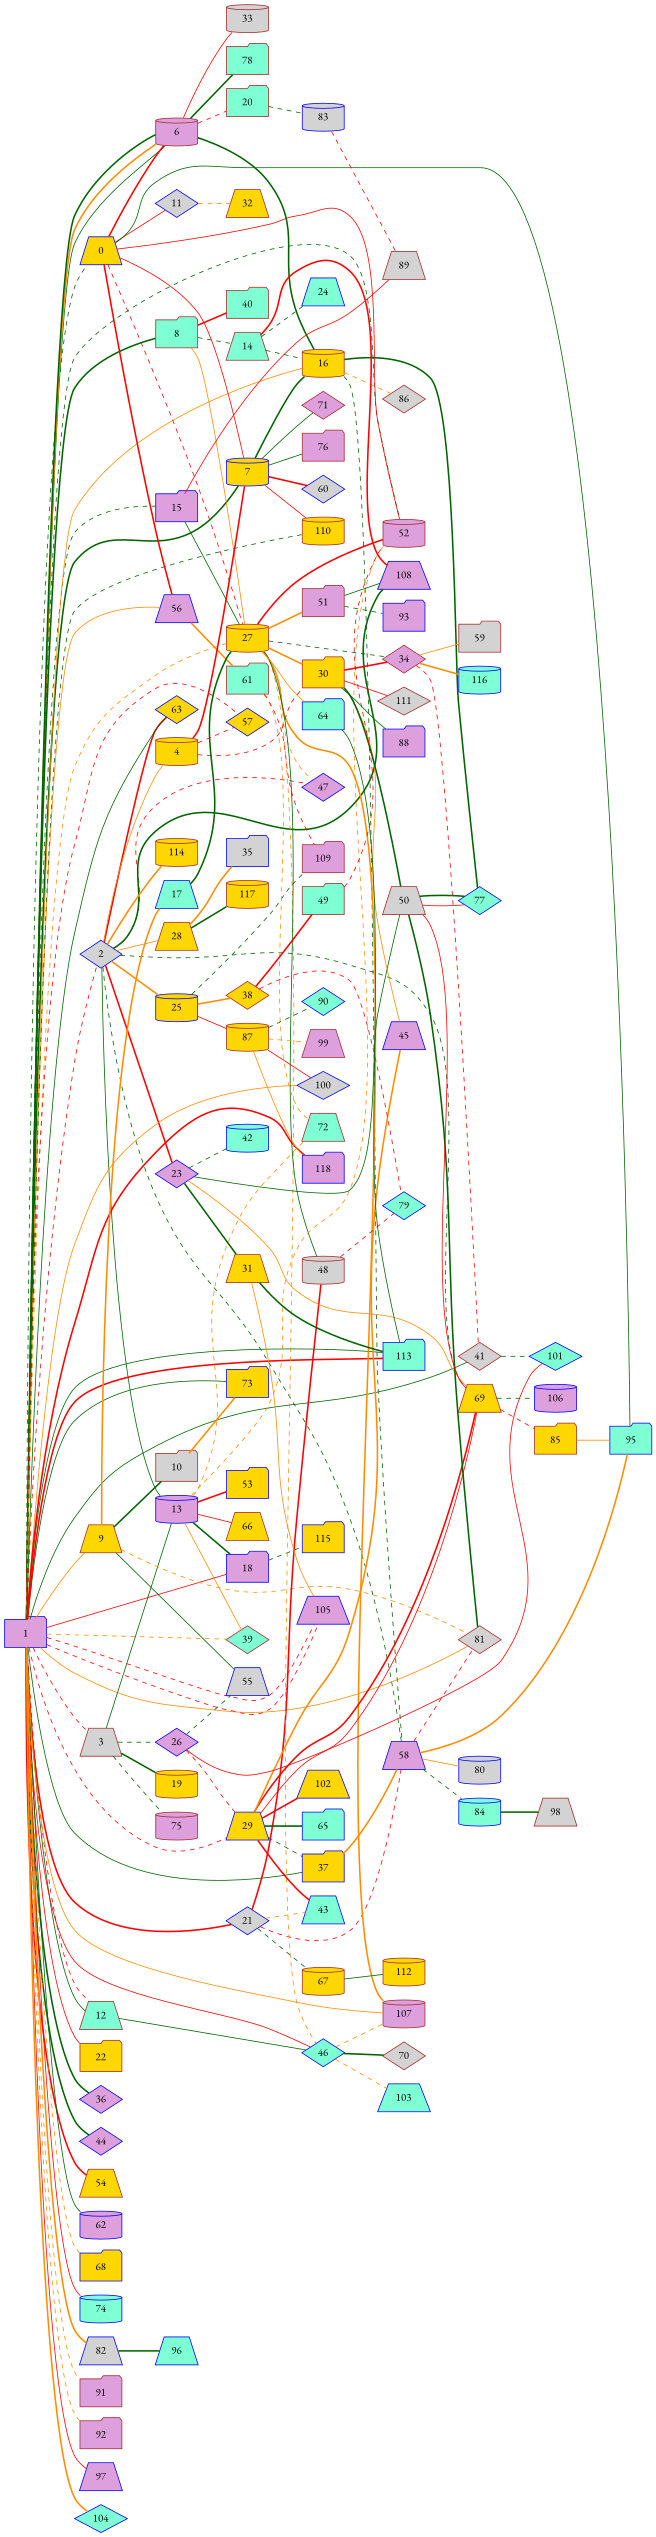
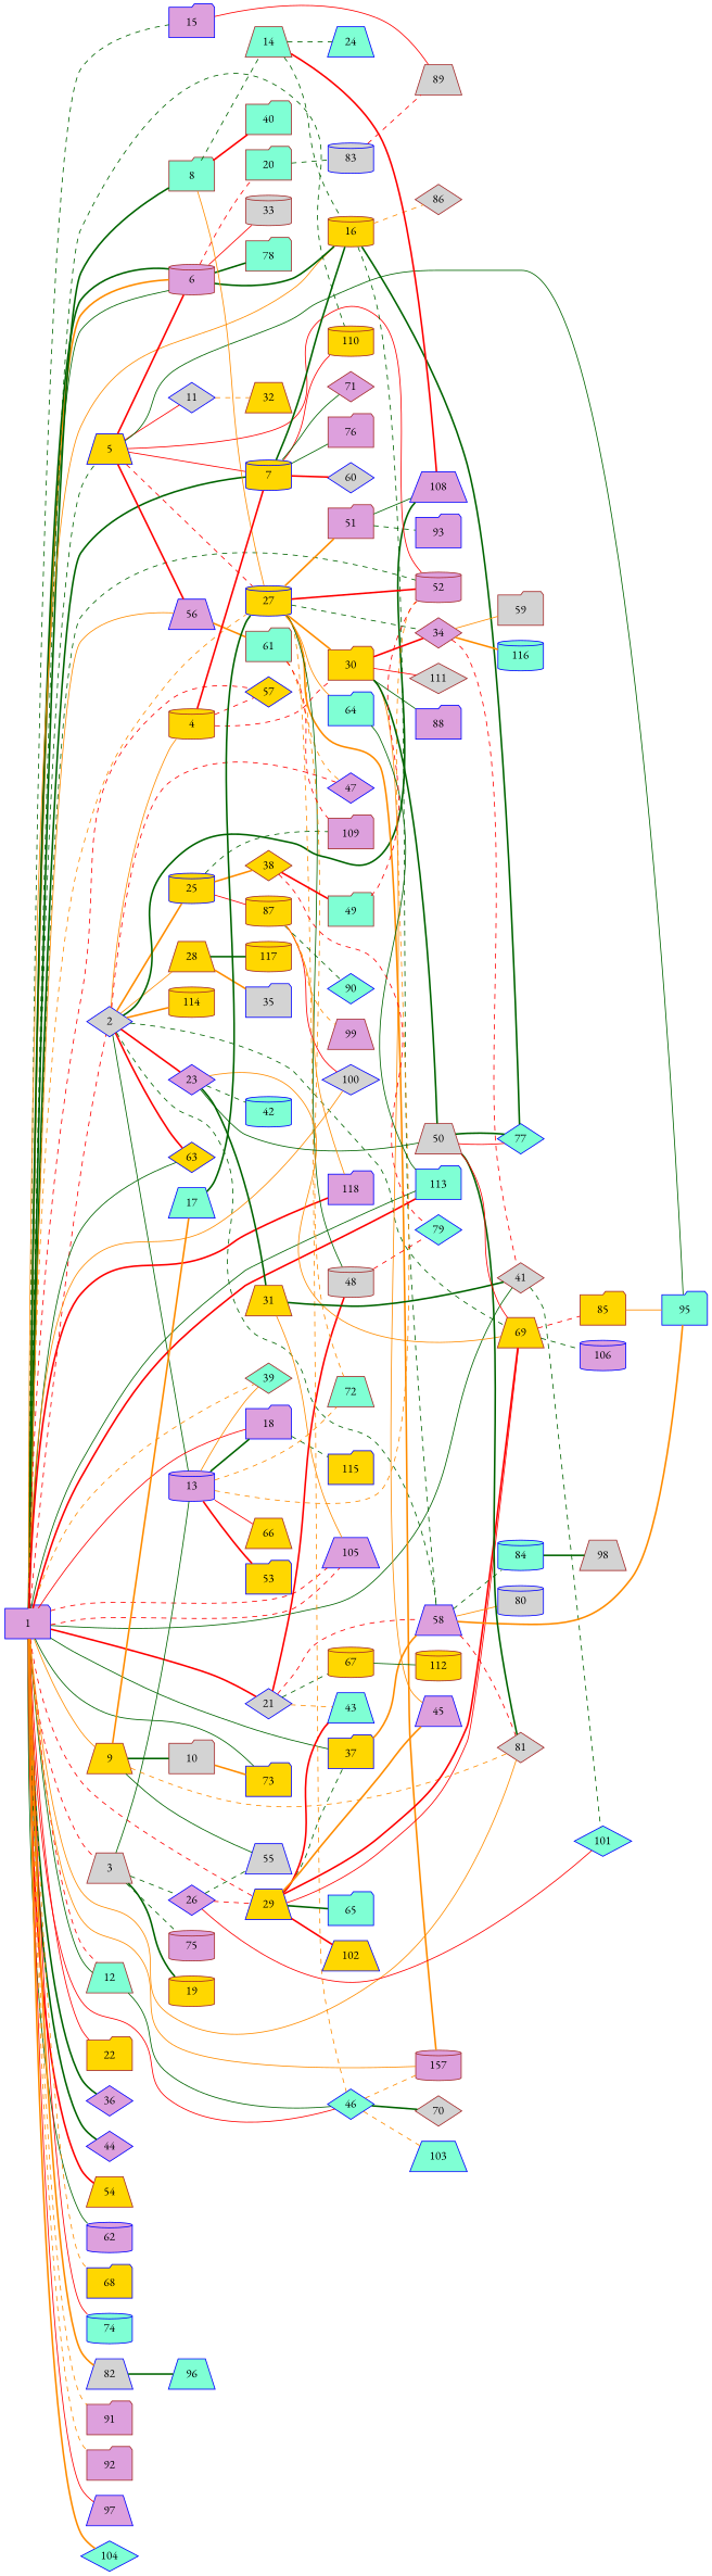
  graph {
    fontname="EB Garamond"
    rankdir=LR
    node [color=blue fillcolor=gold fontname="EB Garamond" shape=folder style=filled]
    edge [color=darkgreen fontname="EB Garamond" style=dashed]
    2 [fillcolor=lightgrey shape=diamond]
    1 [fillcolor=plum]
    3 [color=brown fillcolor=lightgrey shape=trapezium]
-   5 [shape=trapezium label=0]
+   5 [shape=trapezium]
    6 [color=brown fillcolor=plum shape=cylinder]
    7 [shape=cylinder]
    8 [color=brown fillcolor=aquamarine]
    9 [color=brown shape=trapezium]
    12 [color=brown fillcolor=aquamarine shape=trapezium]
    15 [fillcolor=plum]
    16 [color=brown shape=cylinder]
    18 [fillcolor=plum]
    21 [fillcolor=lightgrey shape=diamond]
    22 [color=brown]
-   27 [color=brown shape=cylinder]
+   27 [shape=cylinder]
    29 [shape=trapezium]
    36 [fillcolor=plum shape=diamond]
    37
    39 [color=brown fillcolor=aquamarine shape=diamond]
    41 [color=brown fillcolor=lightgrey shape=diamond]
    44 [fillcolor=plum shape=diamond]
    46 [fillcolor=aquamarine shape=diamond]
    52 [color=brown fillcolor=plum shape=cylinder]
    54 [color=brown shape=trapezium]
    56 [fillcolor=plum shape=trapezium]
    57 [shape=diamond]
    62 [fillcolor=plum shape=cylinder]
    63 [shape=diamond]
    68
    73
    74 [fillcolor=aquamarine shape=cylinder]
    81 [color=brown fillcolor=lightgrey shape=diamond]
    82 [fillcolor=lightgrey shape=trapezium]
    91 [color=brown fillcolor=plum]
    92 [color=brown fillcolor=plum]
    97 [fillcolor=plum shape=trapezium]
    100 [fillcolor=lightgrey shape=diamond]
    104 [fillcolor=aquamarine shape=diamond]
    105 [fillcolor=plum shape=trapezium]
-   107 [color=brown fillcolor=plum shape=cylinder]
+   107 [color=brown fillcolor=plum shape=cylinder label=157]
    110 [color=brown shape=cylinder]
    113 [fillcolor=aquamarine]
    118 [fillcolor=plum]
    4 [color=brown shape=cylinder]
    13 [fillcolor=plum shape=cylinder]
    23 [fillcolor=plum shape=diamond]
    25 [shape=cylinder]
    28 [color=brown shape=trapezium]
    47 [fillcolor=plum shape=diamond]
    58 [fillcolor=plum shape=trapezium]
    69 [color=brown shape=trapezium]
    108 [fillcolor=plum shape=trapezium]
    114 [color=brown shape=cylinder]
    19 [color=brown shape=cylinder]
    26 [fillcolor=plum shape=diamond]
    75 [color=brown fillcolor=plum shape=cylinder]
    11 [fillcolor=lightgrey shape=diamond]
    95 [fillcolor=aquamarine]
    20 [color=brown fillcolor=aquamarine]
    33 [color=brown fillcolor=lightgrey shape=cylinder]
    78 [color=brown fillcolor=aquamarine]
    60 [fillcolor=lightgrey shape=diamond]
    71 [color=brown fillcolor=plum shape=diamond]
    76 [color=brown fillcolor=plum]
    14 [color=brown fillcolor=aquamarine shape=trapezium]
    40 [color=brown fillcolor=aquamarine]
    10 [color=brown fillcolor=lightgrey]
    17 [fillcolor=aquamarine shape=trapezium]
    55 [fillcolor=lightgrey shape=trapezium]
    89 [color=brown fillcolor=lightgrey shape=trapezium]
    77 [fillcolor=aquamarine shape=diamond]
    86 [color=brown fillcolor=lightgrey shape=diamond]
    115
    43 [fillcolor=aquamarine shape=trapezium]
    48 [color=brown fillcolor=lightgrey shape=cylinder]
    67 [color=brown shape=cylinder]
    30 [color=brown]
    34 [color=brown fillcolor=plum shape=diamond]
    51 [color=brown fillcolor=plum]
    64 [fillcolor=aquamarine]
    45 [fillcolor=plum shape=trapezium]
    65 [fillcolor=aquamarine]
    102 [shape=trapezium]
    101 [fillcolor=aquamarine shape=diamond]
    70 [color=brown fillcolor=lightgrey shape=diamond]
    103 [fillcolor=aquamarine shape=trapezium]
    61 [color=brown fillcolor=aquamarine]
    96 [fillcolor=aquamarine shape=trapezium]
    53
    66 [color=brown shape=trapezium]
    72 [color=brown fillcolor=aquamarine shape=trapezium]
    31 [color=brown shape=trapezium]
    42 [fillcolor=aquamarine shape=cylinder]
    50 [color=brown fillcolor=lightgrey shape=trapezium]
    38 [color=brown shape=diamond]
    87 [color=brown shape=cylinder]
    109 [color=brown fillcolor=plum]
    35 [fillcolor=lightgrey]
    117 [color=brown shape=cylinder]
    80 [fillcolor=lightgrey shape=cylinder]
    84 [fillcolor=aquamarine shape=cylinder]
    85 [color=brown]
    106 [fillcolor=plum shape=cylinder]
    88 [fillcolor=plum]
    111 [color=brown fillcolor=lightgrey shape=diamond]
    32 [color=brown shape=trapezium]
    83 [fillcolor=lightgrey shape=cylinder]
    24 [fillcolor=aquamarine shape=trapezium]
    79 [fillcolor=aquamarine shape=diamond]
    112 [color=brown shape=cylinder]
    49 [color=brown fillcolor=aquamarine]
    90 [fillcolor=aquamarine shape=diamond]
    99 [color=brown fillcolor=plum shape=trapezium]
    59 [color=brown fillcolor=lightgrey]
    116 [fillcolor=aquamarine shape=cylinder]
    93 [fillcolor=plum]
    98 [color=brown fillcolor=lightgrey shape=trapezium]
    2 -- 63 [color=red style=bold]
    2 -- 4 [color=darkorange style=solid]
    2 -- 13 [style=solid]
    2 -- 23 [color=red style=bold]
    2 -- 25 [color=darkorange style=bold]
    2 -- 28 [color=darkorange style=solid]
    2 -- 47 [color=red]
    2 -- 58
    2 -- 69
    2 -- 108 [style=bold]
    2 -- 114 [color=darkorange style=bold]
    1 -- 2 [color=red]
    1 -- 3 [color=red]
    1 -- 5
    1 -- 6 [style=solid]
    1 -- 6 [color=darkorange style=bold]
    1 -- 6 [style=bold]
    1 -- 7 [style=bold]
    1 -- 8 [style=bold]
    1 -- 9 [color=darkorange style=solid]
    1 -- 12 [style=solid]
    1 -- 12 [color=red]
    1 -- 15
    1 -- 16 [color=darkorange style=solid]
    1 -- 18 [color=red style=solid]
    1 -- 21 [color=red style=bold]
    1 -- 22 [color=red style=solid]
    1 -- 27 [color=darkorange]
    1 -- 29 [color=red]
    1 -- 36 [style=bold]
    1 -- 37 [style=solid]
    1 -- 39 [color=darkorange]
    1 -- 41 [style=solid]
    1 -- 44 [style=bold]
    1 -- 46 [color=red style=solid]
    1 -- 52
    1 -- 54 [color=red style=bold]
    1 -- 56 [color=darkorange style=solid]
    1 -- 57 [color=red]
    1 -- 62 [style=solid]
    1 -- 63 [style=solid]
    1 -- 68 [color=darkorange]
    1 -- 73 [style=solid]
    1 -- 74 [color=red style=solid]
    1 -- 81 [color=darkorange style=solid]
    1 -- 82 [color=darkorange style=bold]
    1 -- 91 [color=darkorange]
    1 -- 92 [color=darkorange]
    1 -- 97 [color=red style=solid]
    1 -- 100 [color=darkorange style=solid]
    1 -- 104 [color=darkorange style=bold]
    1 -- 105 [color=red]
    1 -- 105 [color=red]
    1 -- 107 [color=darkorange style=solid]
    1 -- 110
    1 -- 113 [color=red style=bold]
    1 -- 113 [style=solid]
    1 -- 118 [color=red style=bold]
    3 -- 13 [style=solid]
    3 -- 19 [style=bold]
    3 -- 26
    3 -- 75
    5 -- 6 [color=red style=bold]
    5 -- 7 [color=red style=solid]
    5 -- 27 [color=red]
    5 -- 52 [color=red style=solid]
    5 -- 56 [color=red style=bold]
    5 -- 11 [color=red style=solid]
    5 -- 95 [style=solid]
    6 -- 16 [style=bold]
    6 -- 20 [color=red]
    6 -- 33 [color=red style=solid]
    6 -- 78 [style=bold]
    7 -- 16 [style=bold]
    7 -- 110 [color=red style=solid]
    7 -- 60 [color=red style=bold]
    7 -- 71 [style=solid]
    7 -- 76 [style=solid]
    8 -- 27 [color=darkorange style=solid]
    8 -- 14
    8 -- 40 [color=red style=bold]
    9 -- 81 [color=darkorange]
    9 -- 10 [style=bold]
    9 -- 17 [color=darkorange style=bold]
    9 -- 55 [style=solid]
    12 -- 46 [style=solid]
-   15 -- 27 [style=solid]
    15 -- 89 [color=red style=solid]
    16 -- 58
    16 -- 77 [style=bold]
    16 -- 86 [color=darkorange]
    18 -- 115
    21 -- 58 [color=red]
    21 -- 43 [color=darkorange]
    21 -- 48 [color=red style=bold]
    21 -- 67
    27 -- 46 [color=darkorange]
    27 -- 52 [color=red style=bold]
    27 -- 107 [color=darkorange style=bold]
    27 -- 47 [color=darkorange]
    27 -- 48 [style=solid]
    27 -- 30 [color=darkorange style=bold]
    27 -- 34
    27 -- 51 [color=darkorange style=bold]
    27 -- 64 [color=darkorange style=solid]
    29 -- 37
    29 -- 69 [color=red style=solid]
    29 -- 69 [color=red style=bold]
    29 -- 43 [color=red style=bold]
    29 -- 45 [color=darkorange style=bold]
    29 -- 65 [style=bold]
    29 -- 102 [color=red style=bold]
    37 -- 58 [color=darkorange style=bold]
    41 -- 101
    46 -- 107 [color=darkorange]
    46 -- 70 [style=bold]
    46 -- 103 [color=darkorange]
    56 -- 61 [color=darkorange style=bold]
    82 -- 96 [style=bold]
    4 -- 7 [color=red style=bold]
    4 -- 57 [color=red]
    4 -- 30 [color=red]
    13 -- 18 [style=bold]
    13 -- 39 [color=darkorange style=solid]
    13 -- 52 [color=darkorange]
    13 -- 53 [color=red style=bold]
    13 -- 66 [color=red style=solid]
    13 -- 72 [color=darkorange]
    23 -- 69 [color=darkorange style=solid]
    23 -- 31 [style=bold]
    23 -- 42
    23 -- 50 [style=solid]
    25 -- 38 [color=darkorange style=bold]
    25 -- 87 [color=red style=solid]
    25 -- 109
    28 -- 35 [color=darkorange style=bold]
    28 -- 117 [style=bold]
    58 -- 81 [color=red]
    58 -- 95 [color=darkorange style=bold]
    58 -- 80 [color=darkorange style=solid]
    58 -- 84
    69 -- 85 [color=red]
    69 -- 106
    26 -- 29 [color=red]
    26 -- 55
    26 -- 101 [color=red style=solid]
    11 -- 32 [color=darkorange]
    20 -- 83
    14 -- 16
    14 -- 108 [color=red style=bold]
    14 -- 24
    10 -- 73 [color=darkorange style=bold]
    17 -- 27 [style=bold]
    48 -- 79 [color=red]
    67 -- 112 [style=solid]
    30 -- 34 [color=red style=bold]
    30 -- 45 [color=darkorange style=solid]
    30 -- 50 [style=bold]
    30 -- 88 [style=solid]
    30 -- 111 [color=red style=solid]
    34 -- 41 [color=red]
    34 -- 59 [color=darkorange style=solid]
    34 -- 116 [color=darkorange style=bold]
    51 -- 108 [style=solid]
    51 -- 93
    64 -- 113 [style=solid]
    61 -- 72 [color=darkorange]
    61 -- 109 [color=red]
    31 -- 105 [color=darkorange style=solid]
-   31 -- 113 [style=bold]
+   31 -- 41 [style=bold]
    50 -- 81 [style=bold]
    50 -- 69 [color=red style=solid]
    50 -- 77 [color=red style=solid]
    50 -- 77 [style=bold]
    38 -- 79 [color=red]
    38 -- 49 [color=red style=bold]
    87 -- 100 [color=red style=solid]
    87 -- 118 [color=darkorange style=solid]
    87 -- 90
    87 -- 99 [color=darkorange]
    84 -- 98 [style=bold]
    85 -- 95 [color=darkorange style=solid]
    83 -- 89 [color=red]
    49 -- 52 [color=red]
  }
